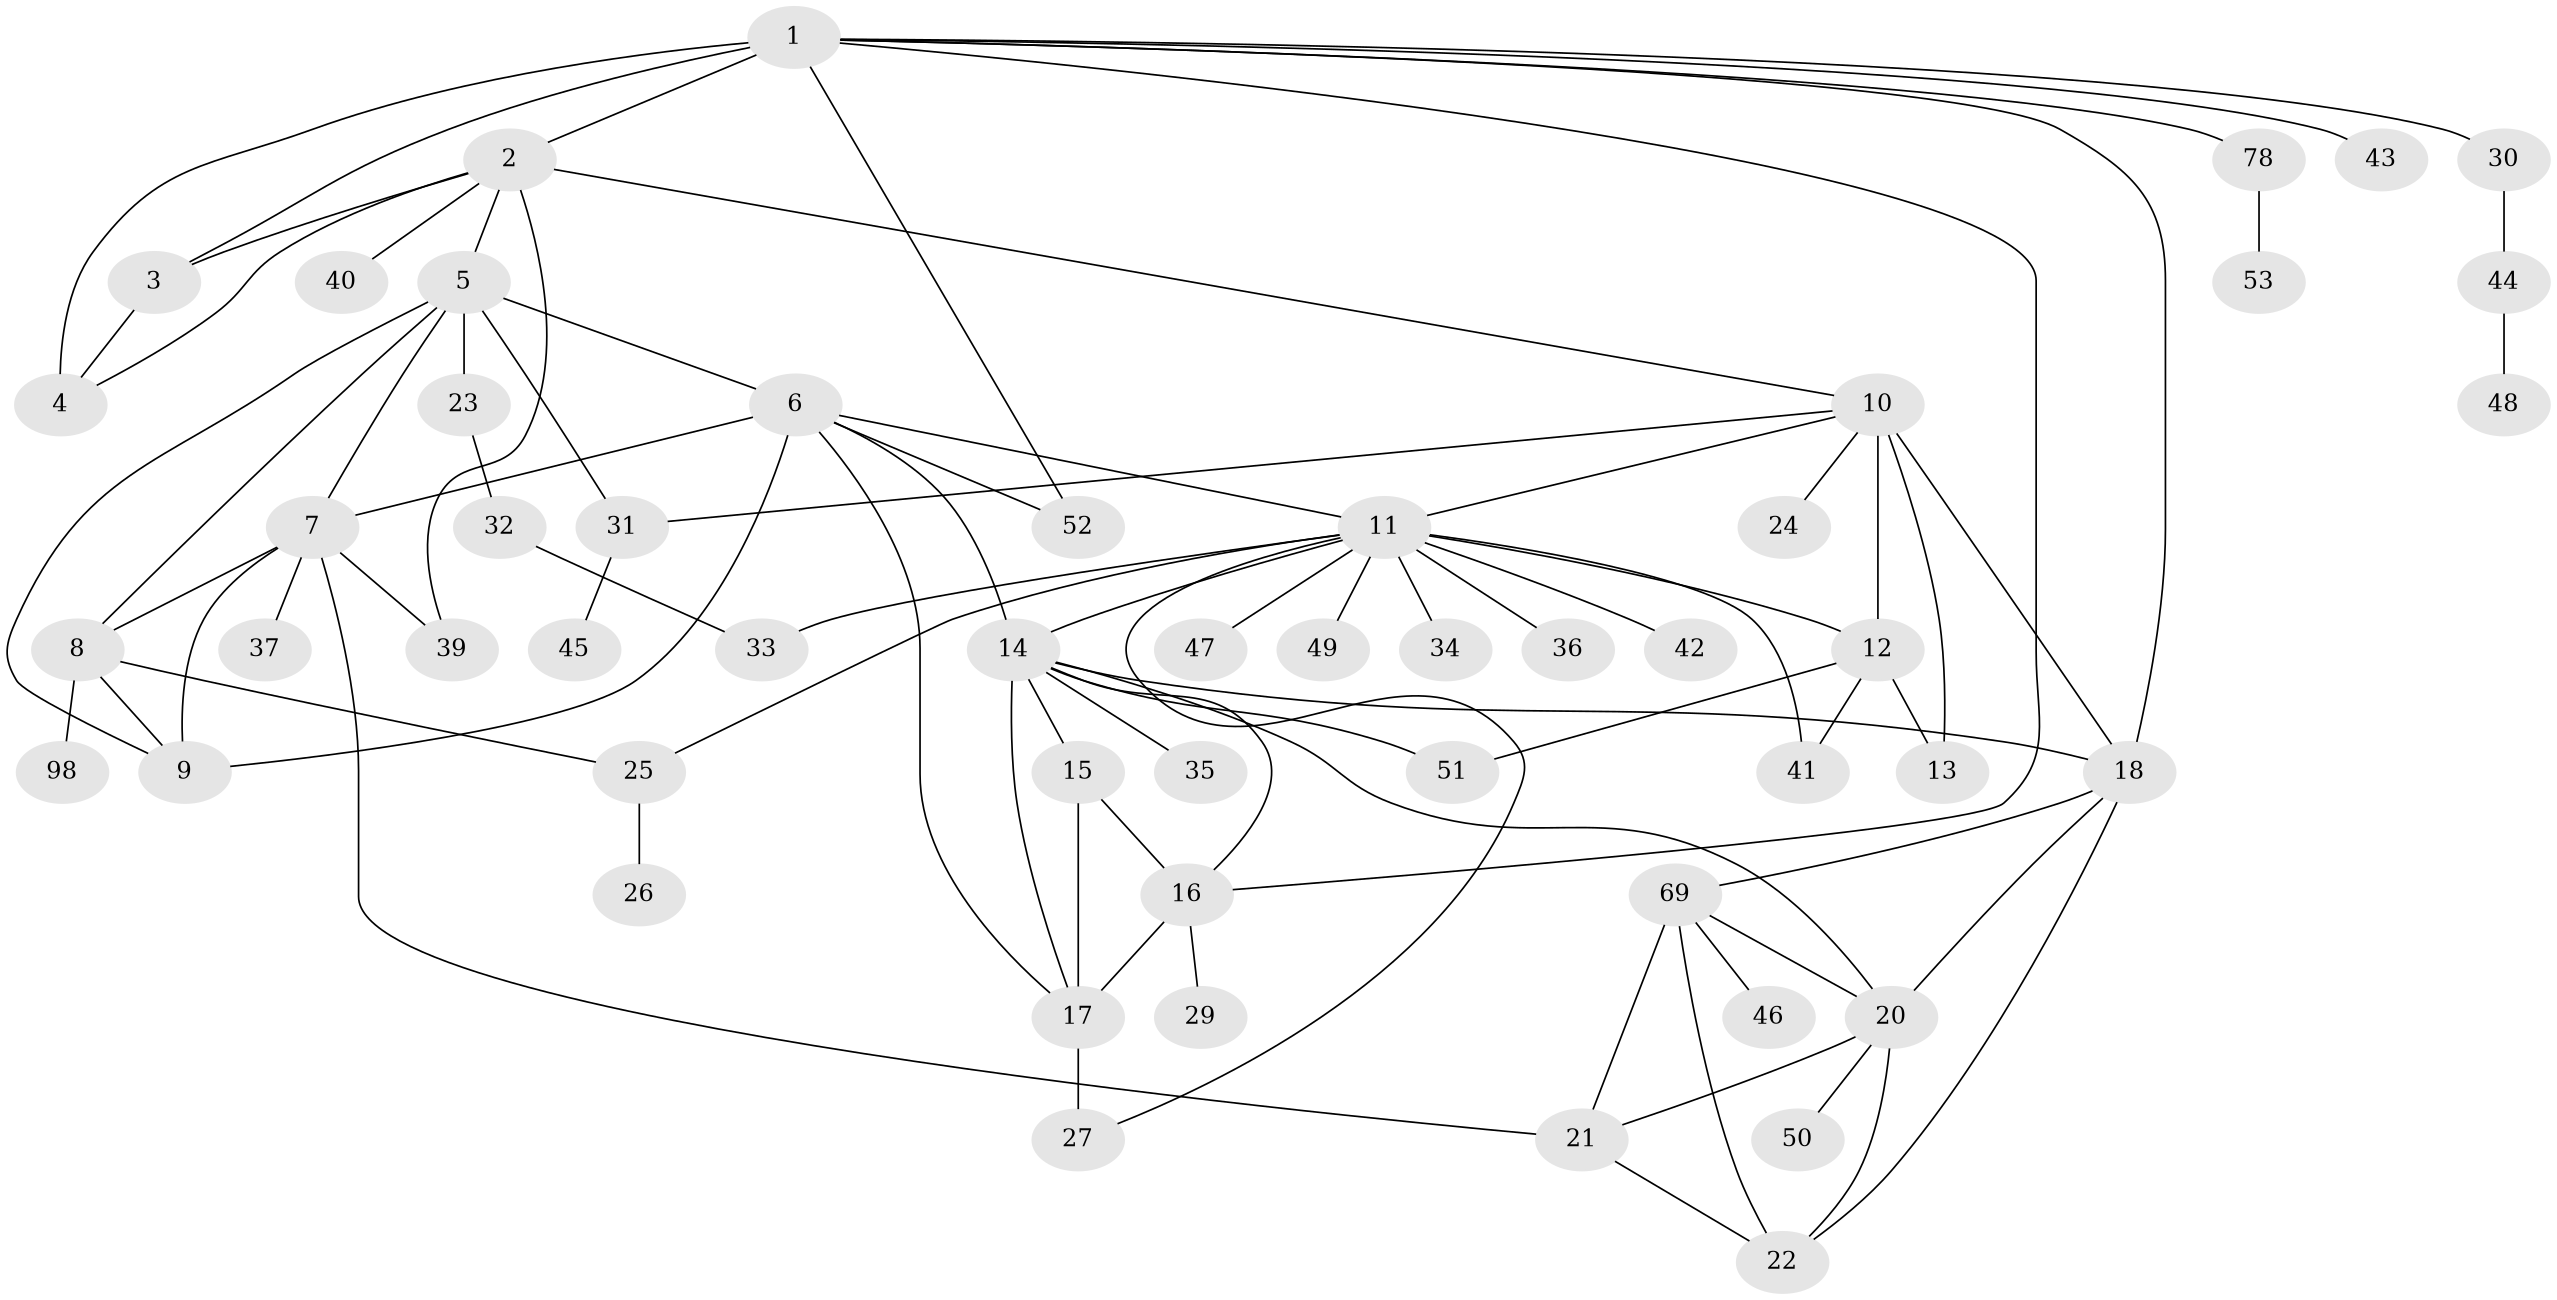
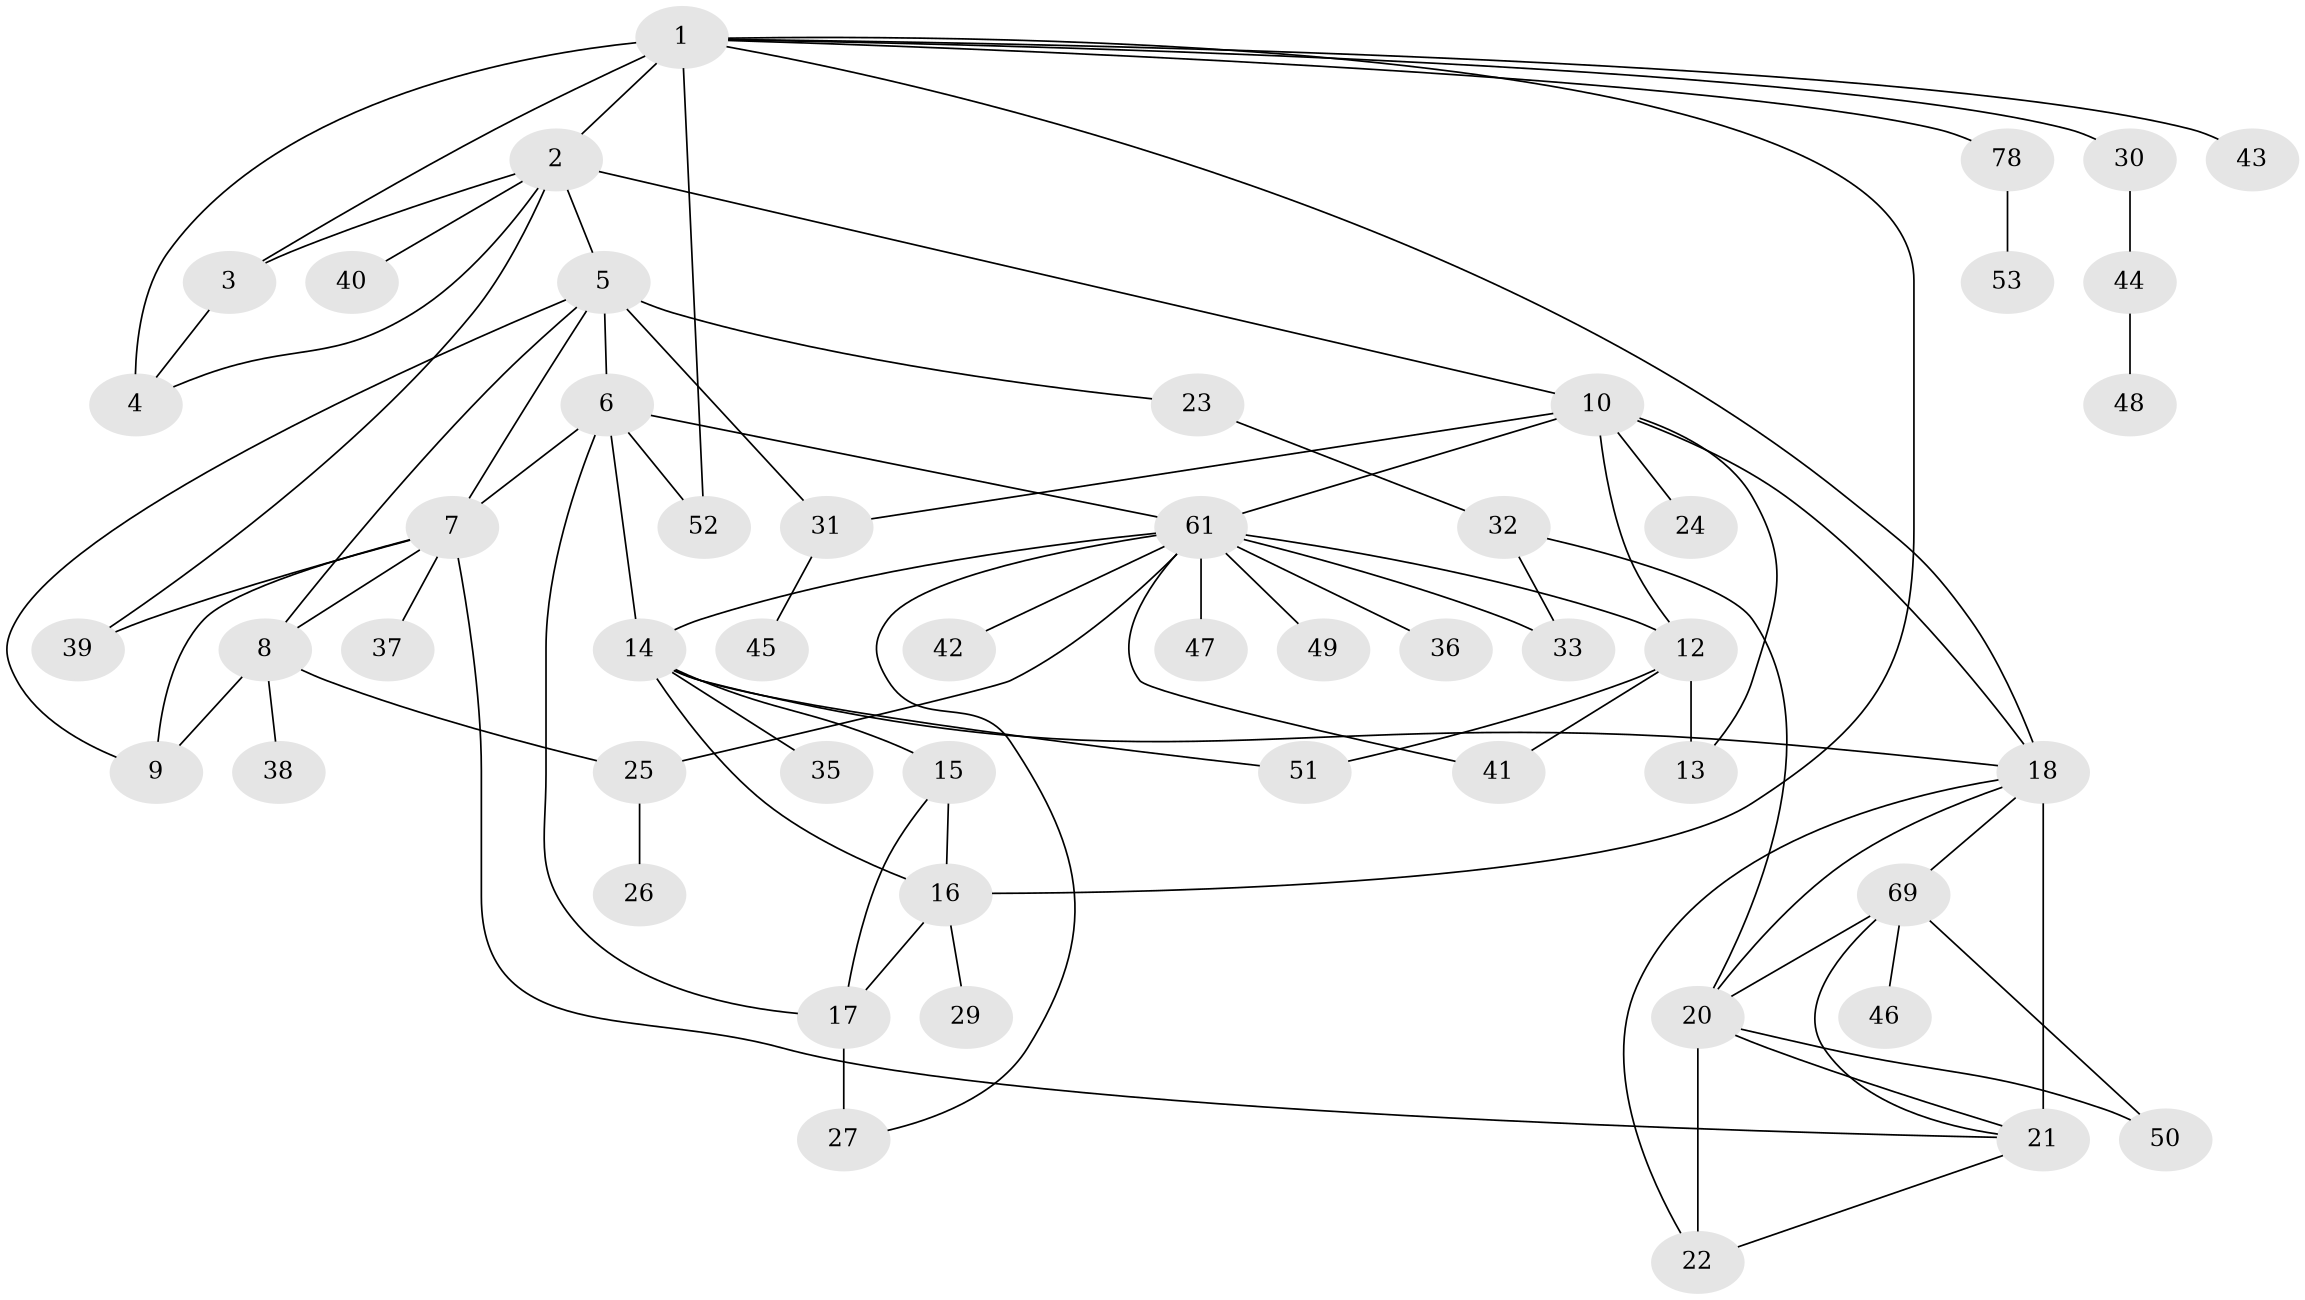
  graph {
    node [color=gray90 style=filled]
    edge [weight=1.0]
    1
    2
    3
    4
    16
    18
    n7 [label=78]
    30
    43
    52
    5
    10
    39
    40
    17
    29
    21
    20
    n19 [label=69]
    22
    53
    44
    6
    7
    8
    9
    23
    31
-   11
+   11 [label=61]
    12
    13
    24
    14
    37
    25
-   38 [label=98]
+   38
    32
    45
    27
    33
-   34
    36
    42
    47
    49
    41
    51
    15
    35
    26
    50
    46
    48
    1 -- 2 [weight=2.0]
    1 -- 3 [weight=3.0]
    1 -- 4 [weight=2.0]
    1 -- 16
    1 -- 18 [weight=2.0]
    1 -- n7
    1 -- 30
    1 -- 43
    1 -- 52
    2 -- 3
    2 -- 4
    2 -- 5
    2 -- 10
    2 -- 39
    2 -- 40
    3 -- 4
    16 -- 17 [weight=2.0]
    16 -- 29
+   18 -- 21 [weight=7.0]
    18 -- 20
    18 -- n19
    18 -- 22
    n7 -- 53
    30 -- 44
    5 -- 6
    5 -- 7
    5 -- 8
    5 -- 9
    5 -- 23
    5 -- 31
    10 -- 18
    10 -- 31
    10 -- 11 [weight=2.0]
    10 -- 12 [weight=2.0]
    10 -- 13 [weight=3.0]
    10 -- 24
    17 -- 27 [weight=5.0]
    21 -- 22
    20 -- 21
    20 -- 22
    20 -- 50
    n19 -- 21
    n19 -- 20
-   n19 -- 22
+   n19 -- 50
    n19 -- 46 [weight=2.0]
    44 -- 48
    6 -- 52
    6 -- 17
    6 -- 7
-   6 -- 9 [weight=2.0]
    6 -- 11
    6 -- 14
    7 -- 39
    7 -- 21
    7 -- 8
    7 -- 9
    7 -- 37
    8 -- 9
    8 -- 25
    8 -- 38
    23 -- 32
    31 -- 45
    11 -- 12
    11 -- 14
    11 -- 25
    11 -- 27
    11 -- 33
-   11 -- 34
    11 -- 36
    11 -- 42
    11 -- 47
    11 -- 49
    11 -- 41
    12 -- 13
    12 -- 41
    12 -- 51
    14 -- 16
    14 -- 18
-   14 -- 17 [weight=2.0]
-   14 -- 20
+   32 -- 20
    14 -- 51
    14 -- 15
    14 -- 35
    25 -- 26
    32 -- 33
    15 -- 16
    15 -- 17 [weight=4.0]
  }
